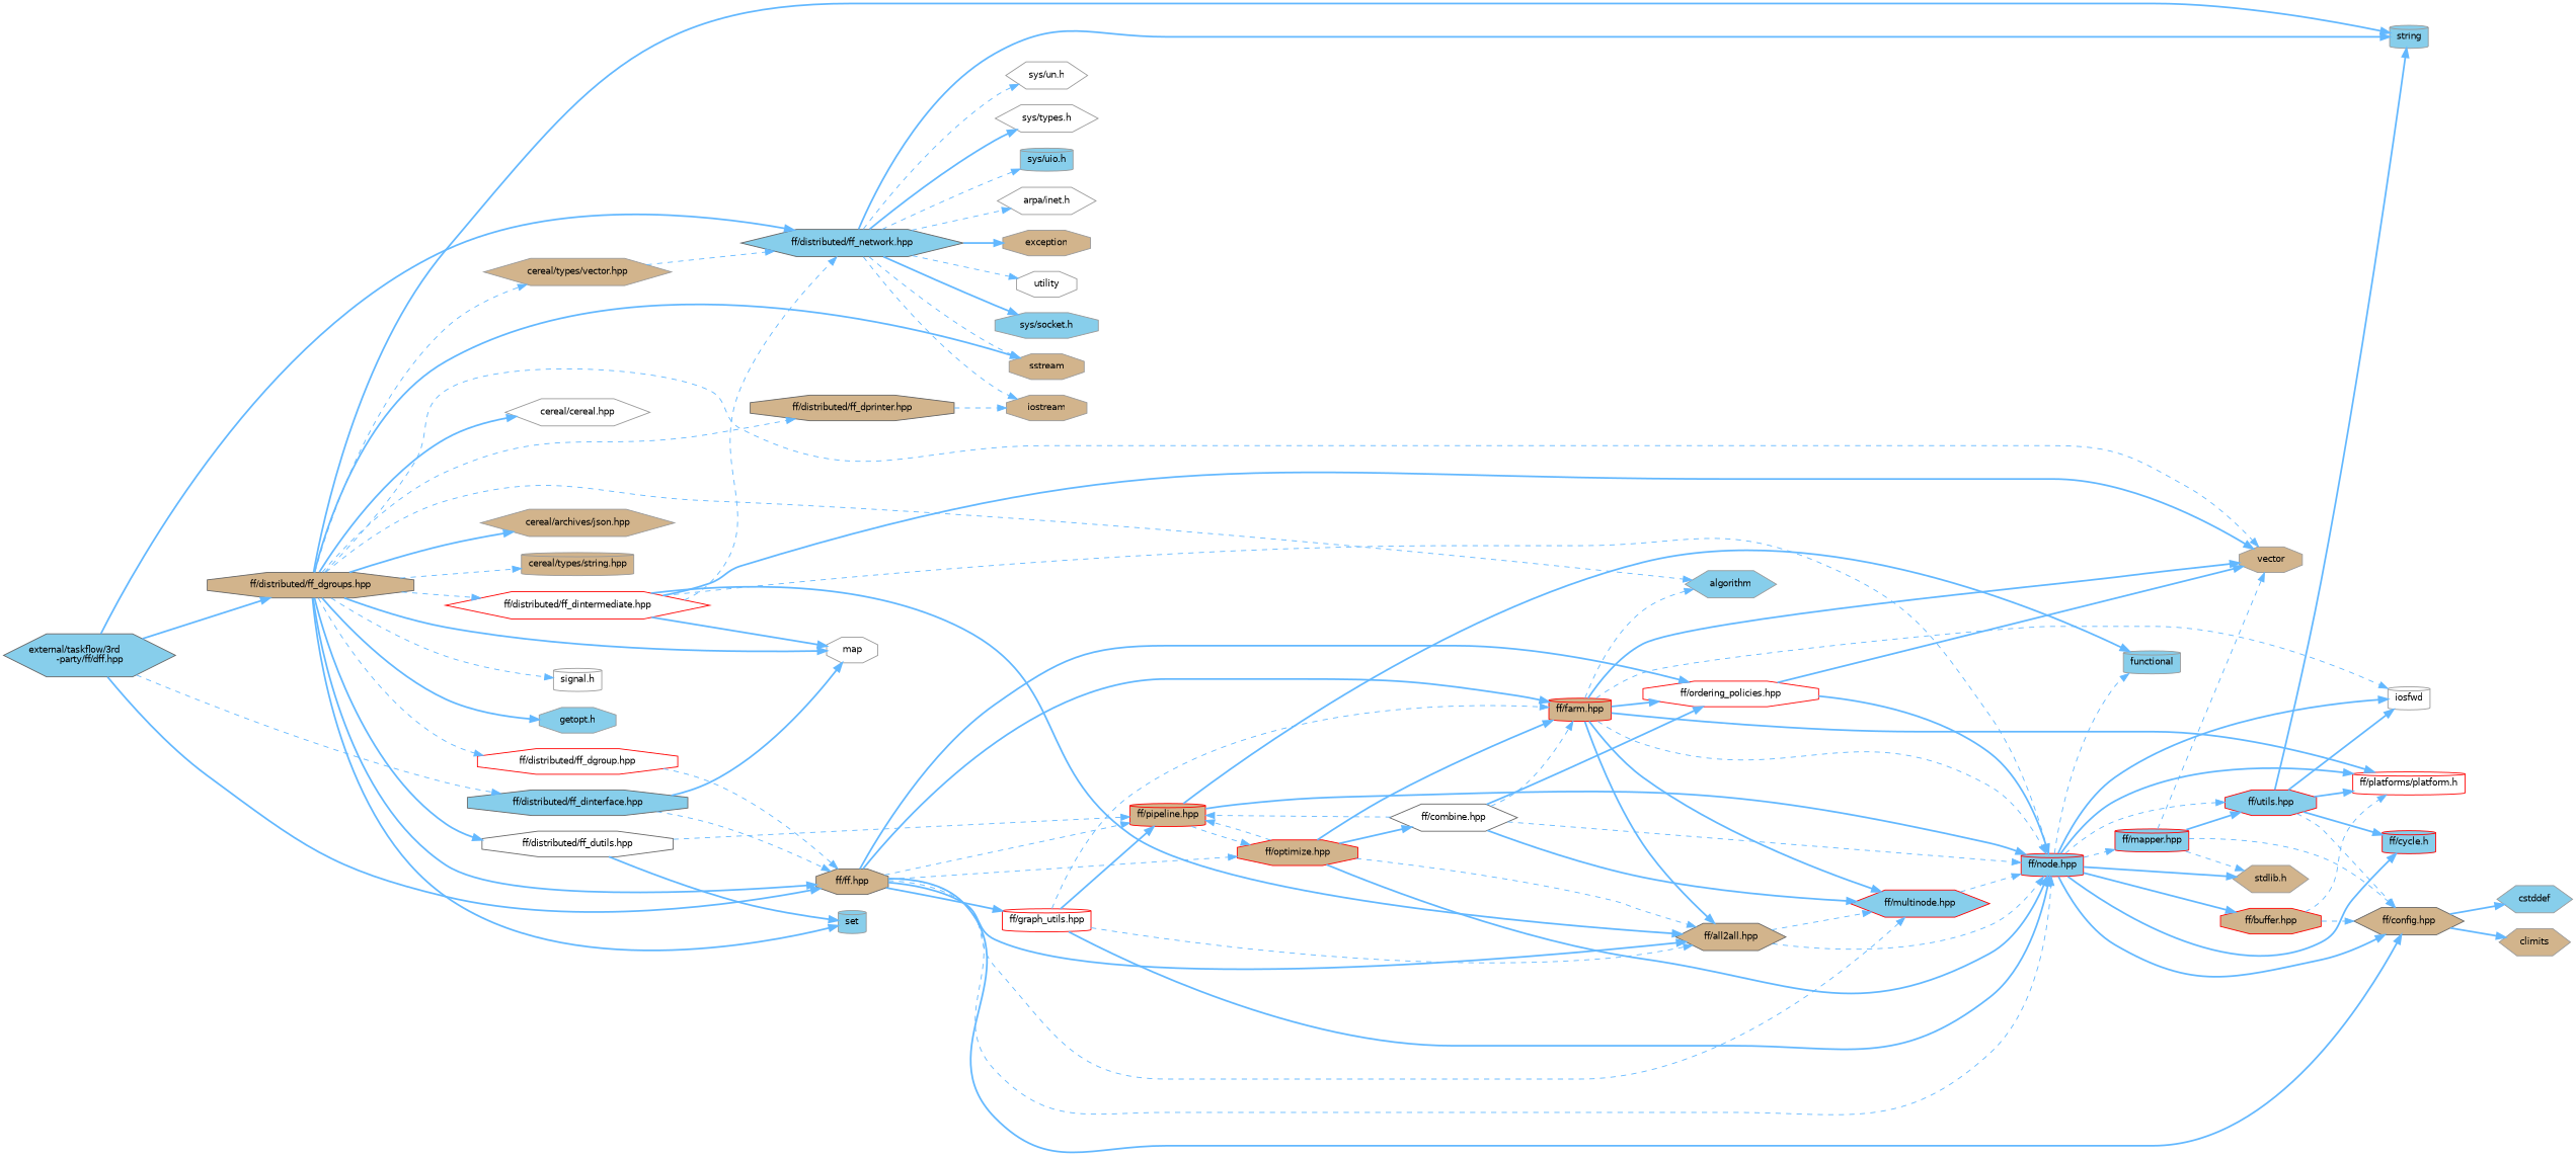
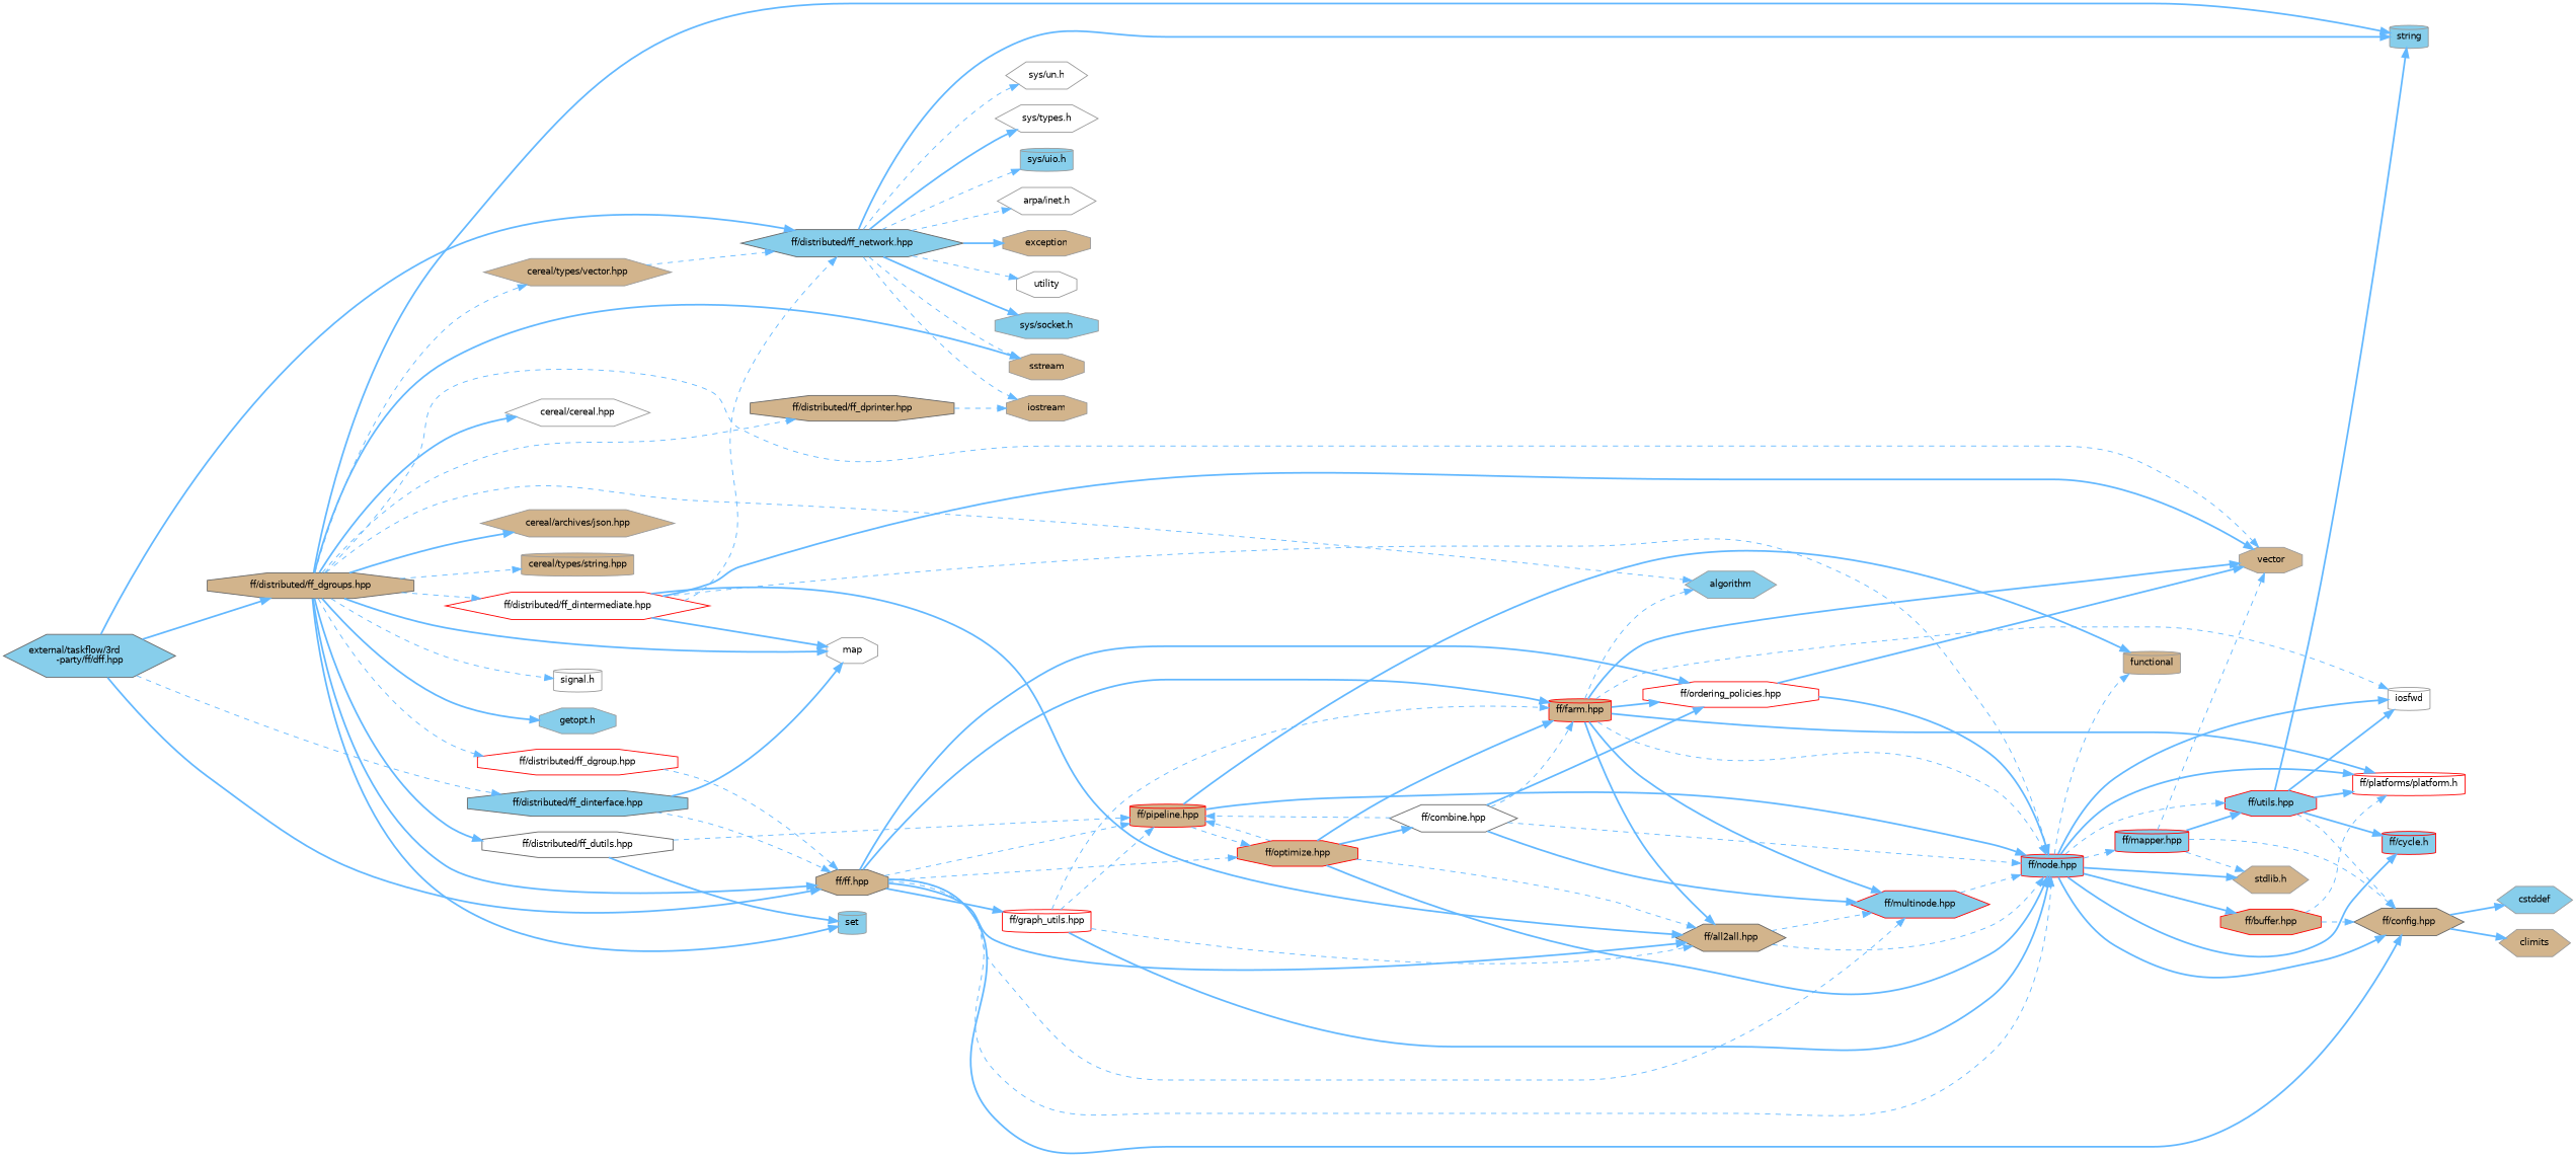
  digraph {
    rankdir=LR
    node [color=grey60 fillcolor=tan fontname=Helvetica fontsize=10 shape=octagon style=filled]
    edge [color=steelblue1 fontname=Helvetica fontsize=10 labelfontname=Helvetica labelfontsize=10 style=bold]
    n1 [color=gray40 fillcolor=skyblue fontcolor=black height=0.2 label="external/taskflow/3rd\l-party/ff/dff.hpp" shape=hexagon width=0.4]
    n2 [color=grey40 height=0.2 label="ff/ff.hpp" width=0.4]
    n3 [color=grey40 fillcolor=skyblue height=0.2 label="ff/distributed/ff_network.hpp" shape=hexagon width=0.4]
    n4 [color=grey40 height=0.2 label="ff/distributed/ff_dgroups.hpp" width=0.4]
    n5 [color=grey40 fillcolor=skyblue height=0.2 label="ff/distributed/ff_dinterface.hpp" width=0.4]
    n6 [color=grey40 height=0.2 label="ff/config.hpp" shape=hexagon width=0.4]
    n7 [color=red fillcolor=skyblue height=0.2 label="ff/node.hpp" shape=cylinder width=0.4]
    n8 [color=red fillcolor=skyblue height=0.2 label="ff/multinode.hpp" shape=hexagon width=0.4]
    n9 [color=red height=0.2 label="ff/pipeline.hpp" shape=cylinder width=0.4]
    n10 [color=red height=0.2 label="ff/optimize.hpp" width=0.4]
    n11 [color=red height=0.2 label="ff/farm.hpp" shape=cylinder width=0.4]
    n12 [color=red fillcolor=white height=0.2 label="ff/ordering_policies.hpp" width=0.4]
    n13 [color=grey40 height=0.2 label="ff/all2all.hpp" shape=hexagon width=0.4]
    n14 [color=red fillcolor=white height=0.2 label="ff/graph_utils.hpp" shape=cylinder width=0.4]
    n15 [fillcolor=skyblue height=0.2 label=string shape=cylinder width=0.4]
    n16 [height=0.2 label=sstream width=0.4]
    n17 [height=0.2 label=iostream width=0.4]
    n18 [height=0.2 label=exception width=0.4]
    n19 [fillcolor=white height=0.2 label=utility width=0.4]
    n20 [fillcolor=skyblue height=0.2 label="sys/socket.h" width=0.4]
    n21 [fillcolor=white height=0.2 label="sys/un.h" shape=hexagon width=0.4]
    n22 [fillcolor=white height=0.2 label="sys/types.h" shape=hexagon width=0.4]
    n23 [fillcolor=skyblue height=0.2 label="sys/uio.h" shape=cylinder width=0.4]
    n24 [fillcolor=white height=0.2 label="arpa/inet.h" shape=hexagon width=0.4]
    n25 [height=0.2 label=vector width=0.4]
    n26 [fillcolor=skyblue height=0.2 label=algorithm shape=hexagon width=0.4]
    n27 [fillcolor=white height=0.2 label="signal.h" shape=cylinder width=0.4]
    n28 [fillcolor=skyblue height=0.2 label="getopt.h" width=0.4]
    n29 [fillcolor=white height=0.2 label=map width=0.4]
    n30 [fillcolor=skyblue height=0.2 label=set shape=cylinder width=0.4]
    n31 [color=grey40 height=0.2 label="ff/distributed/ff_dprinter.hpp" width=0.4]
    n32 [color=grey40 fillcolor=white height=0.2 label="ff/distributed/ff_dutils.hpp" width=0.4]
    n33 [color=red fillcolor=white height=0.2 label="ff/distributed/ff_dintermediate.hpp" shape=hexagon width=0.4]
    n34 [color=red fillcolor=white height=0.2 label="ff/distributed/ff_dgroup.hpp" width=0.4]
    n35 [fillcolor=white height=0.2 label="cereal/cereal.hpp" shape=hexagon width=0.4]
    n36 [height=0.2 label="cereal/archives/json.hpp" shape=hexagon width=0.4]
    n37 [height=0.2 label="cereal/types/string.hpp" shape=cylinder width=0.4]
    n38 [height=0.2 label="cereal/types/vector.hpp" shape=hexagon width=0.4]
    n39 [fillcolor=skyblue height=0.2 label=cstddef shape=hexagon width=0.4]
    n40 [height=0.2 label=climits shape=hexagon width=0.4]
    n41 [height=0.2 label="stdlib.h" shape=hexagon width=0.4]
    n42 [fillcolor=white height=0.2 label=iosfwd shape=cylinder width=0.4]
-   n43 [fillcolor=skyblue height=0.2 label=functional shape=cylinder width=0.4]
+   n43 [height=0.2 label=functional shape=cylinder width=0.4]
    n44 [color=red fillcolor=white height=0.2 label="ff/platforms/platform.h" shape=cylinder width=0.4]
    n45 [color=red fillcolor=skyblue height=0.2 label="ff/cycle.h" shape=cylinder width=0.4]
    n46 [color=red fillcolor=skyblue height=0.2 label="ff/utils.hpp" width=0.4]
    n47 [color=red height=0.2 label="ff/buffer.hpp" width=0.4]
    n48 [color=red fillcolor=skyblue height=0.2 label="ff/mapper.hpp" shape=cylinder width=0.4]
    n49 [color=grey40 fillcolor=white height=0.2 label="ff/combine.hpp" shape=hexagon width=0.4]
    n1 -> n2
    n1 -> n3
    n1 -> n4
    n1 -> n5 [style=dashed]
    n2 -> n6
    n2 -> n7 [style=dashed]
    n2 -> n8 [style=dashed]
    n2 -> n9 [style=dashed]
    n2 -> n10 [style=dashed]
    n2 -> n11
    n2 -> n12
    n2 -> n13
    n2 -> n14
    n3 -> n15
    n3 -> n16 [style=dashed]
    n3 -> n17 [style=dashed]
    n3 -> n18
    n3 -> n19 [style=dashed]
    n3 -> n20
    n3 -> n21 [style=dashed]
    n3 -> n22
    n3 -> n23 [style=dashed]
    n3 -> n24 [style=dashed]
    n4 -> n2
    n4 -> n15
    n4 -> n16
    n4 -> n25 [style=dashed]
    n4 -> n26 [style=dashed]
    n4 -> n27 [style=dashed]
    n4 -> n28
    n4 -> n29
    n4 -> n30
    n4 -> n31 [style=dashed]
    n4 -> n32
    n4 -> n33 [style=dashed]
    n4 -> n34 [style=dashed]
    n4 -> n35
    n4 -> n36
    n4 -> n37 [style=dashed]
    n4 -> n38 [style=dashed]
    n5 -> n2 [style=dashed]
    n5 -> n29
    n6 -> n39
    n6 -> n40
    n7 -> n6
    n7 -> n41
    n7 -> n42
    n7 -> n43 [style=dashed]
    n7 -> n44
    n7 -> n45
    n7 -> n46 [style=dashed]
    n7 -> n47
    n7 -> n48 [style=dashed]
    n8 -> n7 [style=dashed]
    n9 -> n7
    n9 -> n10 [style=dashed]
    n9 -> n43
    n10 -> n7
    n10 -> n9 [style=dashed]
    n10 -> n11
    n10 -> n13 [style=dashed]
    n10 -> n49
    n11 -> n7 [style=dashed]
    n11 -> n8
    n11 -> n12
    n11 -> n13
    n11 -> n25
    n11 -> n26 [style=dashed]
    n11 -> n42 [style=dashed]
    n11 -> n44
    n12 -> n7
    n12 -> n25
    n13 -> n7 [style=dashed]
    n13 -> n8 [style=dashed]
    n14 -> n7
-   n14 -> n9
+   n14 -> n9 [style=dashed]
    n14 -> n11 [style=dashed]
    n14 -> n13 [style=dashed]
    n31 -> n17 [style=dashed]
    n32 -> n9 [style=dashed]
    n32 -> n30
    n33 -> n3 [style=dashed]
    n33 -> n7 [style=dashed]
    n33 -> n13
    n33 -> n25
    n33 -> n29
    n34 -> n2 [style=dashed]
    n38 -> n3 [style=dashed]
    n46 -> n6 [style=dashed]
    n46 -> n15
    n46 -> n42
    n46 -> n44
    n46 -> n45
    n47 -> n6 [style=dashed]
    n47 -> n44 [style=dashed]
    n48 -> n6 [style=dashed]
    n48 -> n25 [style=dashed]
    n48 -> n41 [style=dashed]
    n48 -> n46
    n49 -> n7 [style=dashed]
    n49 -> n8
    n49 -> n9 [style=dashed]
    n49 -> n11 [style=dashed]
    n49 -> n12
  }
